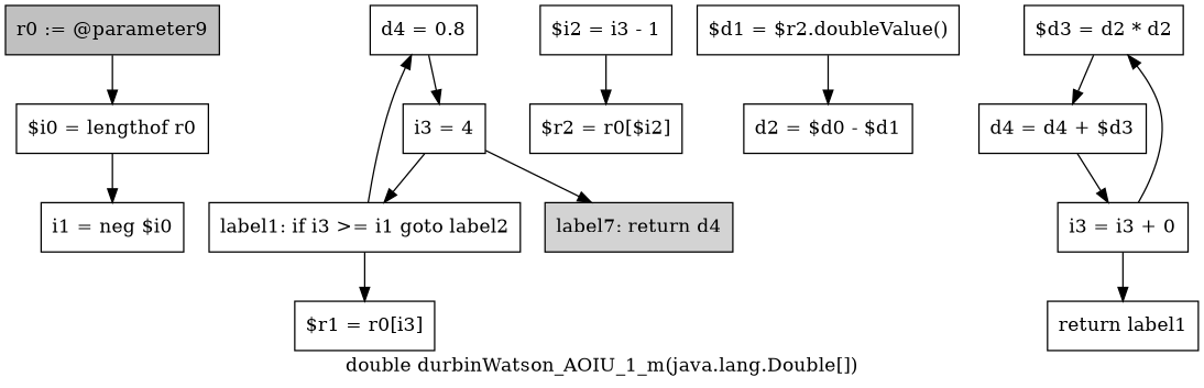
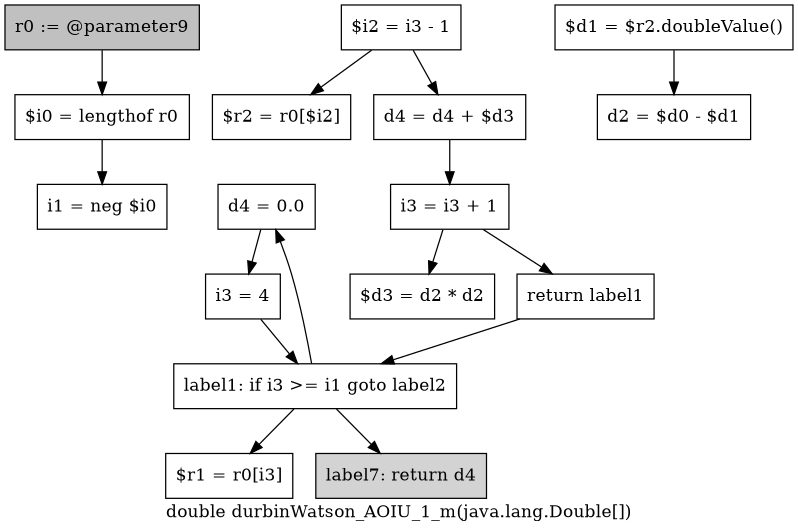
  digraph {
    label="double durbinWatson_AOIU_1_m(java.lang.Double[])"
    node [shape=box]
    n1 [fillcolor=gray label="r0 := @parameter9" style=filled]
    n2 [label="$i0 = lengthof r0"]
    n3 [label="i1 = neg $i0"]
-   n4 [label="d4 = 0.8"]
+   n4 [label="d4 = 0.0"]
    n5 [label="i3 = 4"]
    n6 [label="label1: if i3 >= i1 goto label2"]
    n7 [label="$r1 = r0[i3]"]
    n8 [fillcolor=lightgray label="label7: return d4" style=filled]
    n9 [label="$i2 = i3 - 1"]
    n10 [label="$r2 = r0[$i2]"]
    n11 [label="$d1 = $r2.doubleValue()"]
    n12 [label="d2 = $d0 - $d1"]
    n13 [label="$d3 = d2 * d2"]
    n14 [label="d4 = d4 + $d3"]
-   n15 [label="i3 = i3 + 0"]
+   n15 [label="i3 = i3 + 1"]
    n16 [label="return label1"]
    n1 -> n2
    n2 -> n3
    n4 -> n5
    n5 -> n6
    n6 -> n4
    n6 -> n7
-   n5 -> n8
+   n6 -> n8
    n9 -> n10
    n11 -> n12
-   n13 -> n14
+   n9 -> n14
    n14 -> n15
    n15 -> n13
    n15 -> n16
+   n16 -> n6
  }
